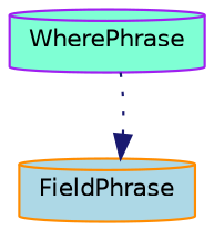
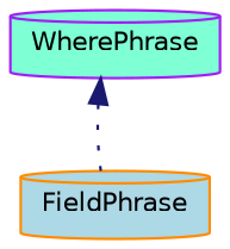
  digraph {
    rankdir=TB
    node [fontname=Helvetica fontsize=10 shape=cylinder style=filled]
    n1 [color=purple fillcolor=aquamarine height=0.2 label=WherePhrase width=0.4]
    n2 [color=darkorange fillcolor=lightblue height=0.2 label=FieldPhrase width=0.4]
-   n2 -> n1 [color=midnightblue dir=back fontname=Helvetica fontsize=10 labelfontname=Helvetica labelfontsize=10 style=dotted]
+   n1 -> n2 [color=midnightblue dir=back fontname=Helvetica fontsize=10 labelfontname=Helvetica labelfontsize=10 style=dotted]
  }
